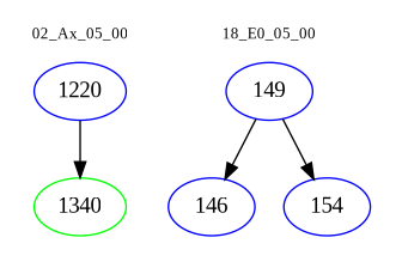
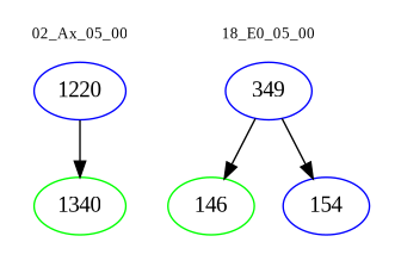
  digraph {
    fontname="Liberation Serif"
    node [color=blue fontname="Liberation Serif"]
    edge [color=black fontname="Liberation Serif"]
    n1 [label=1220]
    n2 [color=green label=1340]
-   n3 [label=149]
-   n4 [label=146]
+   n3 [label=349]
+   n4 [color=green label=146]
    n5 [label=154]
    subgraph cluster_1 {
      color=white
      fontsize=10
      label="02_Ax_05_00"
      n1
      n2
    }
    subgraph cluster_2 {
      color=white
      fontsize=10
      label="18_E0_05_00"
      n3
      n4
      n5
    }
    n1 -> n2
    n3 -> n4
    n3 -> n5
  }
